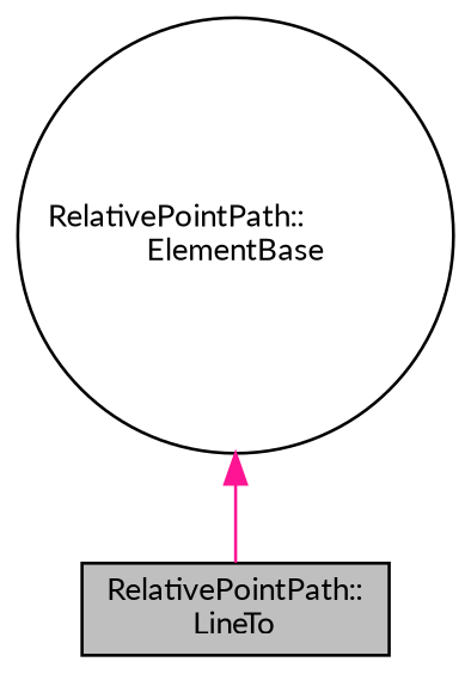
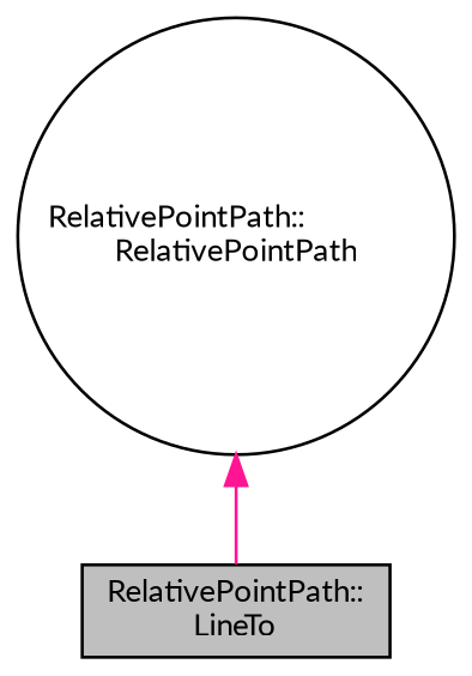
  digraph {
    fontname=Lato
    node [color=black fontname=Lato fontsize=10]
    n1 [fillcolor=grey75 fontcolor=black height=0.2 label="RelativePointPath::\lLineTo" shape=box style=filled width=0.4]
-   n2 [height=0.2 label="RelativePointPath::\lElementBase" shape=circle width=0.4]
+   n2 [height=0.2 label="RelativePointPath::\lRelativePointPath" shape=circle width=0.4]
    n2 -> n1 [color=deeppink dir=back fontname=Lato fontsize=10 labelfontname=Helvetica labelfontsize=10 style=solid]
  }
